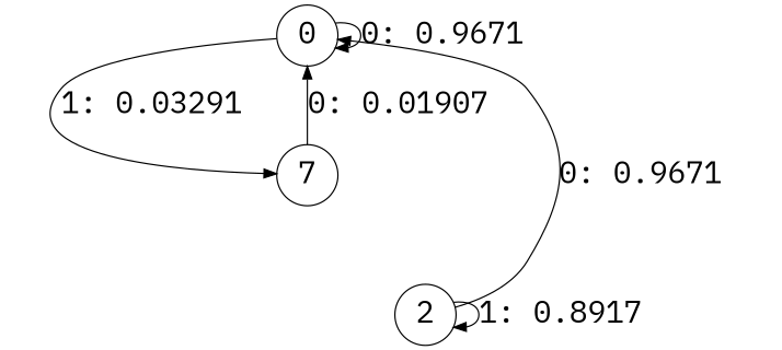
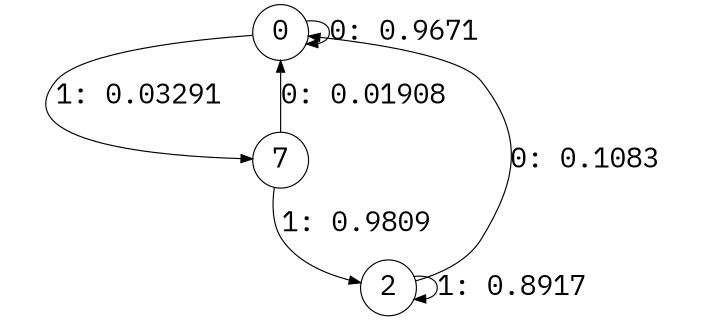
  digraph {
    fontname="IBM Plex Mono"
    node [fontname="IBM Plex Mono" fontsize=24 shape=circle]
    edge [fontname="IBM Plex Mono" fontsize=24]
    0
    n2 [label=7]
    2
    0 -> 0 [label="0: 0.9671   "]
    0 -> n2 [label="1: 0.03291  "]
-   n2 -> 0 [label="0: 0.01907  "]
-   2 -> 0 [label="0: 0.9671   "]
+   n2 -> 0 [label="0: 0.01908  "]
+   n2 -> 2 [label="1: 0.9809   "]
+   2 -> 0 [label="0: 0.1083   "]
    2 -> 2 [label="1: 0.8917   "]
  }
